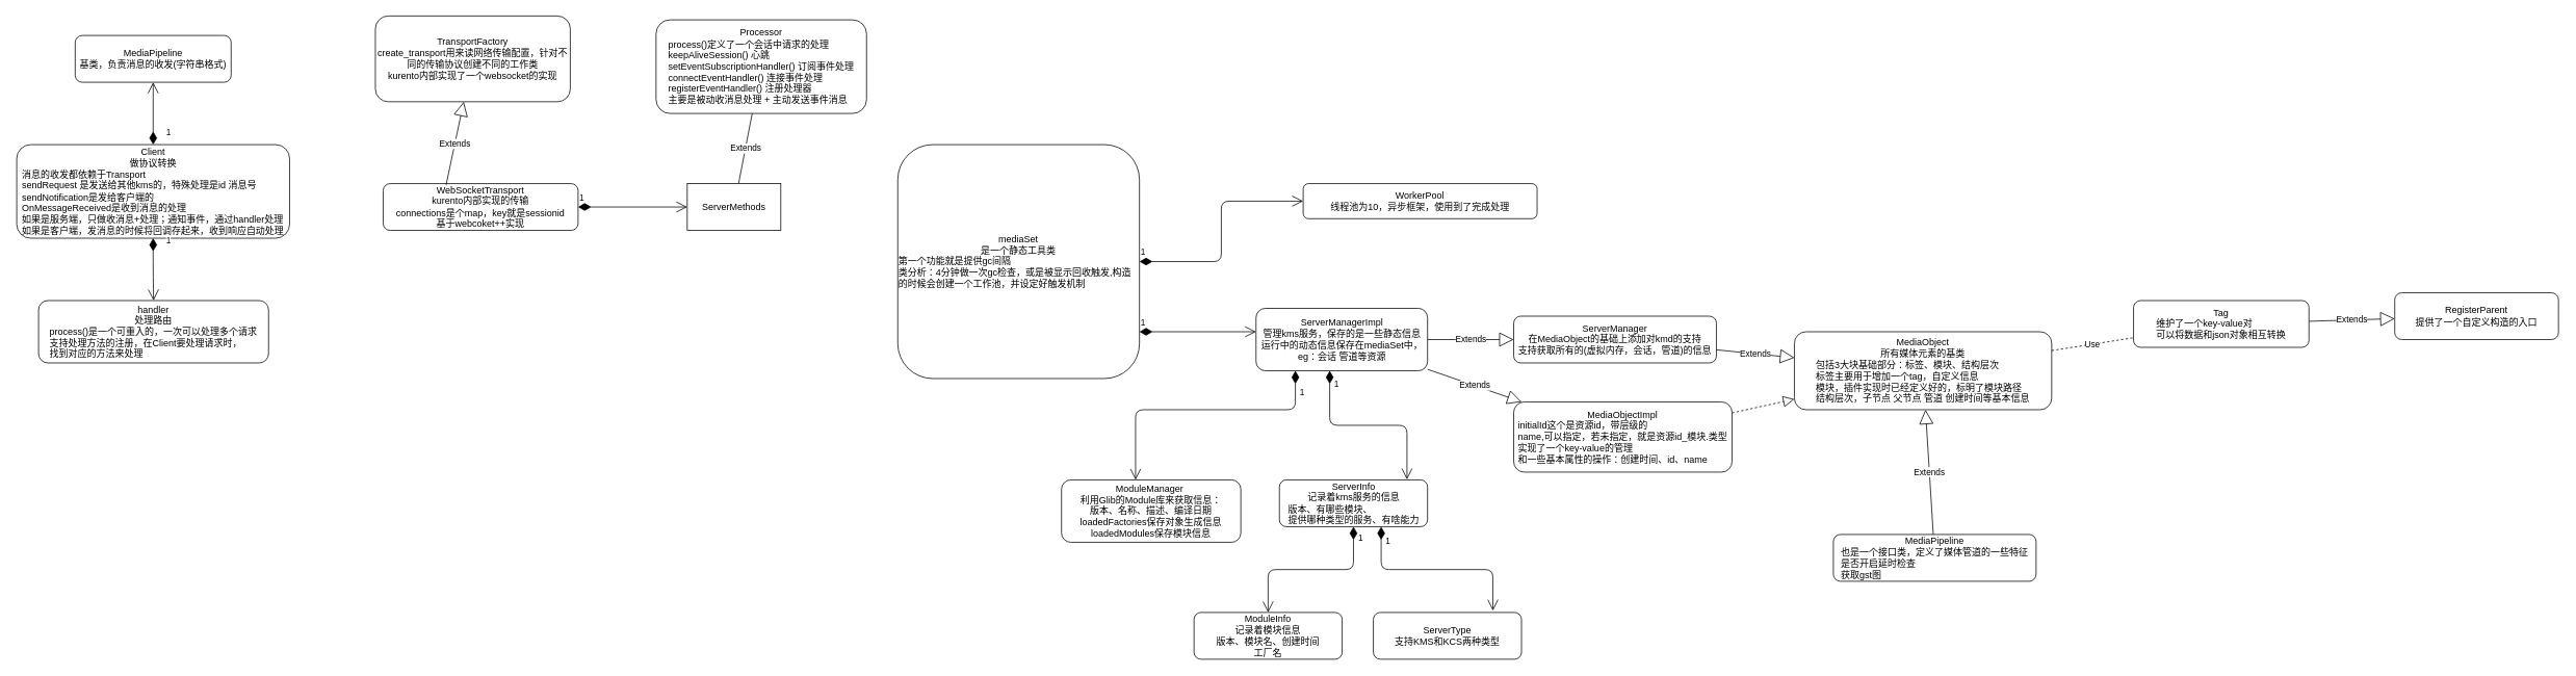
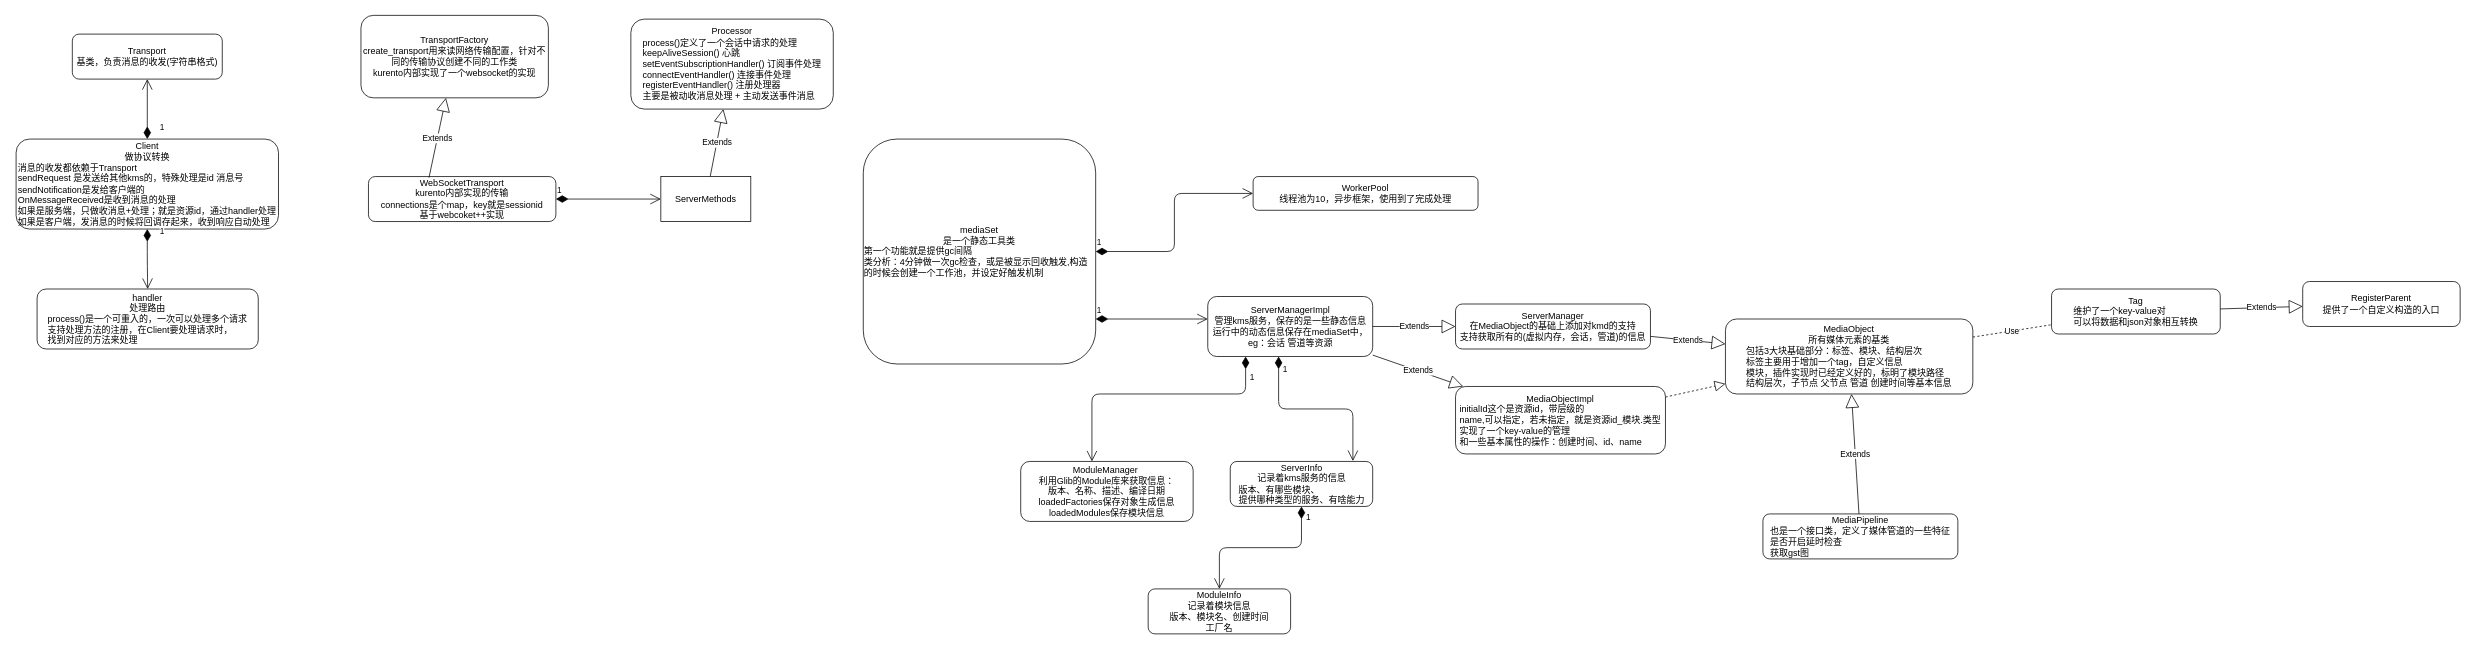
  <mxCell id="0" />
  <mxCell id="1" parent="0" />
- <mxCell id="2" value="&lt;span&gt;MediaPipeline&lt;br&gt;基类，负责消息的收发(字符串格式)&lt;br&gt;&lt;/span&gt;" style="rounded=1;whiteSpace=wrap;html=1;" parent="1" vertex="1"><mxGeometry x="95" y="45" width="200" height="60" as="geometry" /></mxCell>
- <mxCell id="3" value="&lt;span&gt;Client&lt;br&gt;做协议转换&lt;br&gt;&lt;div style=&quot;text-align: left&quot;&gt;&lt;span&gt;消息的收发都依赖于Transport&lt;/span&gt;&lt;/div&gt;&lt;/span&gt;&lt;span&gt;&lt;div style=&quot;text-align: left&quot;&gt;&lt;span&gt;sendRequest 是发送给其他kms的，特殊处理是id 消息号&lt;/span&gt;&lt;/div&gt;&lt;/span&gt;&lt;span&gt;&lt;div style=&quot;text-align: left&quot;&gt;&lt;span&gt;sendNotification是发给客户端的&lt;/span&gt;&lt;/div&gt;&lt;/span&gt;&lt;span&gt;&lt;div style=&quot;text-align: left&quot;&gt;&lt;span&gt;OnMessageReceived是收到消息的处理&lt;/span&gt;&lt;/div&gt;&lt;/span&gt;&lt;span&gt;&lt;div style=&quot;text-align: left&quot;&gt;&lt;span&gt;如果是服务端，只做收消息+处理；通知事件，通过handler处理&lt;/span&gt;&lt;/div&gt;&lt;div style=&quot;text-align: left&quot;&gt;&lt;span&gt;如果是客户端，发消息的时候将回调存起来，收到响应自动处理&lt;/span&gt;&lt;/div&gt;&lt;/span&gt;" style="rounded=1;whiteSpace=wrap;html=1;" parent="1" vertex="1"><mxGeometry x="20" y="185" width="350" height="120" as="geometry" /></mxCell>
+ <mxCell id="2" value="&lt;span&gt;Transport&lt;br&gt;基类，负责消息的收发(字符串格式)&lt;br&gt;&lt;/span&gt;" style="rounded=1;whiteSpace=wrap;html=1;" parent="1" vertex="1"><mxGeometry x="95" y="45" width="200" height="60" as="geometry" /></mxCell>
+ <mxCell id="3" value="&lt;span&gt;Client&lt;br&gt;做协议转换&lt;br&gt;&lt;div style=&quot;text-align: left&quot;&gt;&lt;span&gt;消息的收发都依赖于Transport&lt;/span&gt;&lt;/div&gt;&lt;/span&gt;&lt;span&gt;&lt;div style=&quot;text-align: left&quot;&gt;&lt;span&gt;sendRequest 是发送给其他kms的，特殊处理是id 消息号&lt;/span&gt;&lt;/div&gt;&lt;/span&gt;&lt;span&gt;&lt;div style=&quot;text-align: left&quot;&gt;&lt;span&gt;sendNotification是发给客户端的&lt;/span&gt;&lt;/div&gt;&lt;/span&gt;&lt;span&gt;&lt;div style=&quot;text-align: left&quot;&gt;&lt;span&gt;OnMessageReceived是收到消息的处理&lt;/span&gt;&lt;/div&gt;&lt;/span&gt;&lt;span&gt;&lt;div style=&quot;text-align: left&quot;&gt;&lt;span&gt;如果是服务端，只做收消息+处理；就是资源id，通过handler处理&lt;/span&gt;&lt;/div&gt;&lt;div style=&quot;text-align: left&quot;&gt;&lt;span&gt;如果是客户端，发消息的时候将回调存起来，收到响应自动处理&lt;/span&gt;&lt;/div&gt;&lt;/span&gt;" style="rounded=1;whiteSpace=wrap;html=1;" parent="1" vertex="1"><mxGeometry x="20" y="185" width="350" height="120" as="geometry" /></mxCell>
  <mxCell id="4" value="&lt;span&gt;handler&lt;br&gt;处理路由&lt;br&gt;&lt;div style=&quot;text-align: left&quot;&gt;&lt;span&gt;process()是一个可重入的，一次可以处理多个请求&lt;/span&gt;&lt;/div&gt;&lt;div style=&quot;text-align: left&quot;&gt;支持处理方法的注册，在Client要处理请求时，&lt;/div&gt;&lt;div style=&quot;text-align: left&quot;&gt;找到对应的方法来处理&lt;/div&gt;&lt;/span&gt;" style="rounded=1;whiteSpace=wrap;html=1;" parent="1" vertex="1"><mxGeometry x="48" y="385" width="295" height="80" as="geometry" /></mxCell>
  <mxCell id="5" value="1" style="endArrow=open;html=1;endSize=12;startArrow=diamondThin;startSize=14;startFill=1;edgeStyle=orthogonalEdgeStyle;align=left;verticalAlign=bottom;exitX=0.5;exitY=0;exitDx=0;exitDy=0;" parent="1" source="3" target="2" edge="1"><mxGeometry x="-0.844" y="-15" relative="1" as="geometry"><mxPoint x="140" y="155" as="sourcePoint" /><mxPoint x="300" y="155" as="targetPoint" /><mxPoint as="offset" /></mxGeometry></mxCell>
  <mxCell id="6" value="1" style="endArrow=open;html=1;endSize=12;startArrow=diamondThin;startSize=14;startFill=1;edgeStyle=orthogonalEdgeStyle;align=left;verticalAlign=bottom;" parent="1" source="3" target="4" edge="1"><mxGeometry x="-0.703" y="15" relative="1" as="geometry"><mxPoint x="230" y="485" as="sourcePoint" /><mxPoint x="390" y="485" as="targetPoint" /><mxPoint as="offset" /></mxGeometry></mxCell>
  <mxCell id="7" value="&lt;span&gt;TransportFactory&lt;br&gt;create_transport用来读网络传输配置，针对不同的传输协议创建不同的工作类&lt;br&gt;kurento内部实现了一个websocket的实现&lt;br&gt;&lt;/span&gt;" style="rounded=1;whiteSpace=wrap;html=1;" parent="1" vertex="1"><mxGeometry x="480" y="20" width="250" height="110" as="geometry" /></mxCell>
  <mxCell id="8" value="&lt;span&gt;WebSocketTransport&lt;br&gt;kurento内部实现的传输&lt;br&gt;connections是个map，key就是sessionid&lt;br&gt;基于webcoket++实现&lt;br&gt;&lt;/span&gt;" style="rounded=1;whiteSpace=wrap;html=1;" parent="1" vertex="1"><mxGeometry x="490" y="235" width="250" height="60" as="geometry" /></mxCell>
  <mxCell id="9" value="&lt;span&gt;Processor&lt;br&gt;&lt;div style=&quot;text-align: left&quot;&gt;&lt;span&gt;process()定义了一个会话中请求的处理&lt;/span&gt;&lt;/div&gt;&lt;div style=&quot;text-align: left&quot;&gt;&lt;span&gt;keepAliveSession() 心跳&lt;/span&gt;&lt;/div&gt;&lt;div style=&quot;text-align: left&quot;&gt;&lt;span&gt;setEventSubscriptionHandler() 订阅事件处理&lt;/span&gt;&lt;/div&gt;&lt;div style=&quot;text-align: left&quot;&gt;&lt;span&gt;connectEventHandler() 连接事件处理&lt;/span&gt;&lt;/div&gt;&lt;div style=&quot;text-align: left&quot;&gt;&lt;span&gt;registerEventHandler() 注册处理器&lt;/span&gt;&lt;/div&gt;&lt;div style=&quot;text-align: left&quot;&gt;主要是被动收消息处理 + 主动发送事件消息&lt;/div&gt;&lt;/span&gt;" style="rounded=1;whiteSpace=wrap;html=1;fontStyle=0" parent="1" vertex="1"><mxGeometry x="840" y="25" width="270" height="120" as="geometry" /></mxCell>
  <mxCell id="10" value="Extends" style="endArrow=block;endSize=16;endFill=0;html=1;exitX=0.323;exitY=0.025;exitDx=0;exitDy=0;exitPerimeter=0;" parent="1" source="8" target="7" edge="1"><mxGeometry width="160" relative="1" as="geometry"><mxPoint x="520" y="175" as="sourcePoint" /><mxPoint x="680" y="175" as="targetPoint" /></mxGeometry></mxCell>
- <mxCell id="11" value="Extends" style="endArrow=none;endSize=16;endFill=0;html=1;" parent="1" source="12" target="9" edge="1"><mxGeometry width="160" relative="1" as="geometry"><mxPoint x="710" y="185" as="sourcePoint" /><mxPoint x="870" y="185" as="targetPoint" /></mxGeometry></mxCell>
+ <mxCell id="11" value="Extends" style="endArrow=block;endSize=16;endFill=0;html=1;" parent="1" source="12" target="9" edge="1"><mxGeometry width="160" relative="1" as="geometry"><mxPoint x="710" y="185" as="sourcePoint" /><mxPoint x="870" y="185" as="targetPoint" /></mxGeometry></mxCell>
  <mxCell id="12" value="&lt;span&gt;ServerMethods&lt;/span&gt;" style="whiteSpace=wrap;html=1;rounded=0;" parent="1" vertex="1"><mxGeometry x="880" y="235" width="120" height="60" as="geometry" /></mxCell>
  <mxCell id="13" value="1" style="endArrow=open;html=1;endSize=12;startArrow=diamondThin;startSize=14;startFill=1;edgeStyle=orthogonalEdgeStyle;align=left;verticalAlign=bottom;" parent="1" source="8" target="12" edge="1"><mxGeometry x="-1" y="3" relative="1" as="geometry"><mxPoint x="770" y="305" as="sourcePoint" /><mxPoint x="930" y="305" as="targetPoint" /></mxGeometry></mxCell>
  <mxCell id="14" value="&lt;span&gt;mediaSet&lt;br&gt;是一个静态工具类&lt;br&gt;&lt;div style=&quot;text-align: left&quot;&gt;&lt;span&gt;第一个功能就是提供gc间隔&lt;/span&gt;&lt;/div&gt;&lt;div style=&quot;text-align: left&quot;&gt;&lt;span&gt;类分析：4分钟做一次gc检查，或是被显示回收触发,构造的时候会创建一个工作池，并设定好触发机制&lt;/span&gt;&lt;/div&gt;&lt;/span&gt;" style="rounded=1;whiteSpace=wrap;html=1;" parent="1" vertex="1"><mxGeometry x="1150" y="185" width="310" height="300" as="geometry" /></mxCell>
  <mxCell id="15" value="WorkerPool&lt;br&gt;线程池为10，异步框架，使用到了完成处理&lt;br&gt;" style="rounded=1;whiteSpace=wrap;html=1;" parent="1" vertex="1"><mxGeometry x="1670" y="235" width="300" height="45" as="geometry" /></mxCell>
  <mxCell id="16" value="1" style="endArrow=open;html=1;endSize=12;startArrow=diamondThin;startSize=14;startFill=1;edgeStyle=orthogonalEdgeStyle;align=left;verticalAlign=bottom;" parent="1" source="14" target="15" edge="1"><mxGeometry x="-1" y="3" relative="1" as="geometry"><mxPoint x="1490" y="275" as="sourcePoint" /><mxPoint x="1650" y="275" as="targetPoint" /></mxGeometry></mxCell>
  <mxCell id="17" value="ServerManagerImpl&lt;br&gt;管理kms服务，保存的是一些静态信息&lt;br&gt;运行中的动态信息保存在mediaSet中，&lt;br&gt;eg：会话 管道等资源&lt;br&gt;" style="rounded=1;whiteSpace=wrap;html=1;" parent="1" vertex="1"><mxGeometry x="1609.5" y="395" width="220" height="80" as="geometry" /></mxCell>
  <mxCell id="18" value="1" style="endArrow=open;html=1;endSize=12;startArrow=diamondThin;startSize=14;startFill=1;edgeStyle=orthogonalEdgeStyle;align=left;verticalAlign=bottom;" parent="1" source="14" target="17" edge="1"><mxGeometry x="-1" y="3" relative="1" as="geometry"><mxPoint x="1560" y="525" as="sourcePoint" /><mxPoint x="1720" y="525" as="targetPoint" /><Array as="points"><mxPoint x="1600" y="425" /><mxPoint x="1600" y="425" /></Array></mxGeometry></mxCell>
  <mxCell id="19" value="MediaObjectImpl&lt;br&gt;&lt;div style=&quot;text-align: left&quot;&gt;&lt;span&gt;initialId这个是资源id，带层级的&lt;/span&gt;&lt;/div&gt;&lt;div style=&quot;text-align: left&quot;&gt;&lt;span&gt;name,可以指定，若未指定，就是资源id_模块.类型&lt;/span&gt;&lt;/div&gt;&lt;div style=&quot;text-align: left&quot;&gt;实现了一个key-value的管理&lt;/div&gt;&lt;div style=&quot;text-align: left&quot;&gt;和一些基本属性的操作：创建时间、id、name&lt;/div&gt;" style="rounded=1;whiteSpace=wrap;html=1;" parent="1" vertex="1"><mxGeometry x="1940" y="515" width="280" height="90" as="geometry" /></mxCell>
  <mxCell id="20" value="Extends" style="endArrow=block;endSize=16;endFill=0;html=1;" parent="1" source="17" target="19" edge="1"><mxGeometry width="160" relative="1" as="geometry"><mxPoint x="1870" y="515" as="sourcePoint" /><mxPoint x="2030" y="515" as="targetPoint" /></mxGeometry></mxCell>
  <mxCell id="21" value="MediaObject&lt;br&gt;所有媒体元素的基类&lt;br&gt;&lt;div style=&quot;text-align: left&quot;&gt;&lt;span&gt;包括3大块基础部分：标签、模块、结构层次&lt;/span&gt;&lt;/div&gt;&lt;div style=&quot;text-align: left&quot;&gt;&lt;span&gt;标签主要用于增加一个tag，自定义信息&lt;/span&gt;&lt;/div&gt;&lt;div style=&quot;text-align: left&quot;&gt;&lt;span&gt;模块，插件实现时已经定义好的，标明了模块路径&lt;/span&gt;&lt;/div&gt;&lt;div style=&quot;text-align: left&quot;&gt;&lt;span&gt;结构层次，子节点 父节点 管道 创建时间等基本信息&lt;/span&gt;&lt;/div&gt;" style="rounded=1;whiteSpace=wrap;html=1;" parent="1" vertex="1"><mxGeometry x="2300" y="425" width="330" height="100" as="geometry" /></mxCell>
  <mxCell id="22" value="" style="endArrow=block;dashed=1;endFill=0;endSize=12;html=1;" parent="1" source="19" target="21" edge="1"><mxGeometry width="160" relative="1" as="geometry"><mxPoint x="2170" y="535" as="sourcePoint" /><mxPoint x="2330" y="535" as="targetPoint" /></mxGeometry></mxCell>
  <mxCell id="23" value="Tag&lt;br&gt;&lt;div style=&quot;text-align: left&quot;&gt;&lt;span&gt;维护了一个key-value对&lt;/span&gt;&lt;/div&gt;&lt;div style=&quot;text-align: left&quot;&gt;&lt;span&gt;可以将数据和json对象相互转换&lt;/span&gt;&lt;/div&gt;" style="rounded=1;whiteSpace=wrap;html=1;" parent="1" vertex="1"><mxGeometry x="2735" y="385" width="225" height="60" as="geometry" /></mxCell>
  <mxCell id="24" value="Use" style="endArrow=none;endSize=12;dashed=1;html=1;" parent="1" source="21" target="23" edge="1"><mxGeometry width="160" relative="1" as="geometry"><mxPoint x="2650" y="565" as="sourcePoint" /><mxPoint x="2810" y="565" as="targetPoint" /></mxGeometry></mxCell>
  <mxCell id="25" value="RegisterParent&lt;br&gt;提供了一个自定义构造的入口&lt;br&gt;" style="rounded=1;whiteSpace=wrap;html=1;" parent="1" vertex="1"><mxGeometry x="3070" y="375" width="210" height="60" as="geometry" /></mxCell>
  <mxCell id="26" value="Extends" style="endArrow=block;endSize=16;endFill=0;html=1;" parent="1" source="23" target="25" edge="1"><mxGeometry width="160" relative="1" as="geometry"><mxPoint x="3000" y="505" as="sourcePoint" /><mxPoint x="3160" y="505" as="targetPoint" /></mxGeometry></mxCell>
  <mxCell id="27" value="MediaPipeline&lt;br&gt;也是一个接口类，定义了媒体管道的一些特征&lt;br&gt;&lt;div style=&quot;text-align: left&quot;&gt;&lt;span&gt;是否开启延时检查&lt;/span&gt;&lt;/div&gt;&lt;div style=&quot;text-align: left&quot;&gt;&lt;span&gt;获取gst图&lt;/span&gt;&lt;/div&gt;" style="rounded=1;whiteSpace=wrap;html=1;" parent="1" vertex="1"><mxGeometry x="2350" y="685" width="260" height="60" as="geometry" /></mxCell>
  <mxCell id="28" value="Extends" style="endArrow=block;endSize=16;endFill=0;html=1;" parent="1" source="27" target="21" edge="1"><mxGeometry width="160" relative="1" as="geometry"><mxPoint x="2560" y="685" as="sourcePoint" /><mxPoint x="2720" y="685" as="targetPoint" /></mxGeometry></mxCell>
  <mxCell id="29" value="ServerManager&lt;br&gt;在MediaObject的基础上添加对kmd的支持&lt;br&gt;支持获取所有的(虚拟内存，会话，管道)的信息&lt;br&gt;" style="rounded=1;whiteSpace=wrap;html=1;" parent="1" vertex="1"><mxGeometry x="1940" y="405" width="260" height="60" as="geometry" /></mxCell>
  <mxCell id="30" value="Extends" style="endArrow=block;endSize=16;endFill=0;html=1;" parent="1" source="29" target="21" edge="1"><mxGeometry width="160" relative="1" as="geometry"><mxPoint x="2190" y="345" as="sourcePoint" /><mxPoint x="2350" y="345" as="targetPoint" /></mxGeometry></mxCell>
  <mxCell id="31" value="Extends" style="endArrow=block;endSize=16;endFill=0;html=1;" parent="1" source="17" target="29" edge="1"><mxGeometry width="160" relative="1" as="geometry"><mxPoint x="1800" y="345" as="sourcePoint" /><mxPoint x="1960" y="345" as="targetPoint" /></mxGeometry></mxCell>
  <mxCell id="32" value="ServerInfo&lt;br&gt;记录着kms服务的信息&lt;br&gt;&lt;div style=&quot;text-align: left&quot;&gt;&lt;span&gt;版本、有哪些模块、&lt;/span&gt;&lt;/div&gt;&lt;div style=&quot;text-align: left&quot;&gt;&lt;span&gt;提供哪种类型的服务、有啥能力&lt;/span&gt;&lt;/div&gt;" style="rounded=1;whiteSpace=wrap;html=1;" vertex="1" parent="1"><mxGeometry x="1639.5" y="615" width="190" height="60" as="geometry" /></mxCell>
  <mxCell id="33" value="ModuleInfo&lt;br&gt;记录着模块信息&lt;br&gt;版本、模块名、创建时间&lt;br&gt;工厂名&lt;br&gt;" style="rounded=1;whiteSpace=wrap;html=1;" vertex="1" parent="1"><mxGeometry x="1530" y="785" width="190" height="60" as="geometry" /></mxCell>
- <mxCell id="34" value="ServerType&lt;br&gt;支持KMS和KCS两种类型&lt;br&gt;" style="rounded=1;whiteSpace=wrap;html=1;" vertex="1" parent="1"><mxGeometry x="1760" y="785" width="190" height="60" as="geometry" /></mxCell>
  <mxCell id="35" value="&lt;div&gt;ModuleManager&amp;nbsp;&lt;/div&gt;&lt;div&gt;利用Glib的Module库来获取信息：&lt;/div&gt;&lt;div&gt;版本、名称、描述、编译日期&lt;/div&gt;&lt;div&gt;&lt;span&gt;loadedFactories保存对象生成信息&lt;/span&gt;&lt;br&gt;&lt;/div&gt;&lt;div&gt;&lt;span&gt;loadedModules保存模块信息&lt;br&gt;&lt;/span&gt;&lt;/div&gt;" style="rounded=1;whiteSpace=wrap;html=1;" vertex="1" parent="1"><mxGeometry x="1360" y="615" width="230" height="80" as="geometry" /></mxCell>
  <mxCell id="36" value="1" style="endArrow=open;html=1;endSize=12;startArrow=diamondThin;startSize=14;startFill=1;edgeStyle=orthogonalEdgeStyle;align=left;verticalAlign=bottom;entryX=0.861;entryY=-0.009;entryDx=0;entryDy=0;entryPerimeter=0;" edge="1" parent="1" source="17" target="32"><mxGeometry x="-0.784" y="4" relative="1" as="geometry"><mxPoint x="1710" y="535" as="sourcePoint" /><mxPoint x="1870" y="535" as="targetPoint" /><Array as="points"><mxPoint x="1704" y="545" /><mxPoint x="1803" y="545" /></Array><mxPoint as="offset" /></mxGeometry></mxCell>
- <mxCell id="37" value="1" style="endArrow=open;html=1;endSize=12;startArrow=diamondThin;startSize=14;startFill=1;edgeStyle=orthogonalEdgeStyle;align=left;verticalAlign=bottom;entryX=0.807;entryY=-0.038;entryDx=0;entryDy=0;entryPerimeter=0;" edge="1" parent="1" source="32" target="34"><mxGeometry x="-0.784" y="4" relative="1" as="geometry"><mxPoint x="1854.828" y="634.793" as="sourcePoint" /><mxPoint x="1912.069" y="764.448" as="targetPoint" /><mxPoint as="offset" /><Array as="points"><mxPoint x="1770" y="730" /><mxPoint x="1913" y="730" /></Array></mxGeometry></mxCell>
  <mxCell id="38" value="1" style="endArrow=open;html=1;endSize=12;startArrow=diamondThin;startSize=14;startFill=1;edgeStyle=orthogonalEdgeStyle;align=left;verticalAlign=bottom;" edge="1" parent="1" source="32" target="33"><mxGeometry x="-0.784" y="4" relative="1" as="geometry"><mxPoint x="1744.793" y="685" as="sourcePoint" /><mxPoint x="1923.414" y="792.724" as="targetPoint" /><mxPoint as="offset" /></mxGeometry></mxCell>
  <mxCell id="39" value="1" style="endArrow=open;html=1;endSize=12;startArrow=diamondThin;startSize=14;startFill=1;edgeStyle=orthogonalEdgeStyle;align=left;verticalAlign=bottom;" edge="1" parent="1" source="17" target="35"><mxGeometry x="-0.784" y="4" relative="1" as="geometry"><mxPoint x="1744.793" y="685" as="sourcePoint" /><mxPoint x="1635.138" y="795" as="targetPoint" /><mxPoint as="offset" /><Array as="points"><mxPoint x="1660" y="525" /><mxPoint x="1455" y="525" /></Array></mxGeometry></mxCell>
